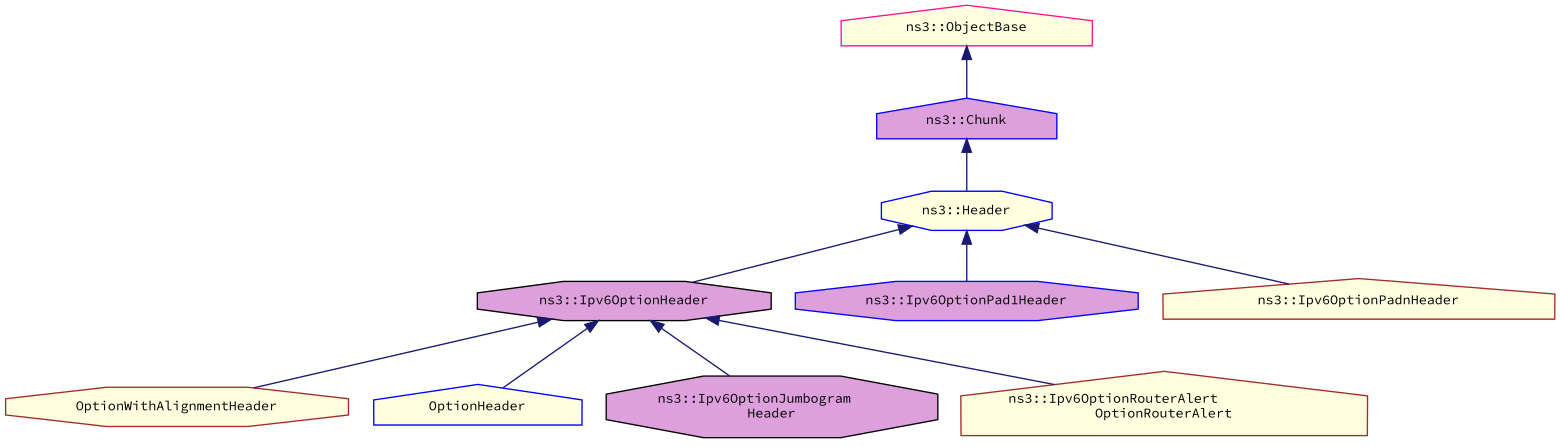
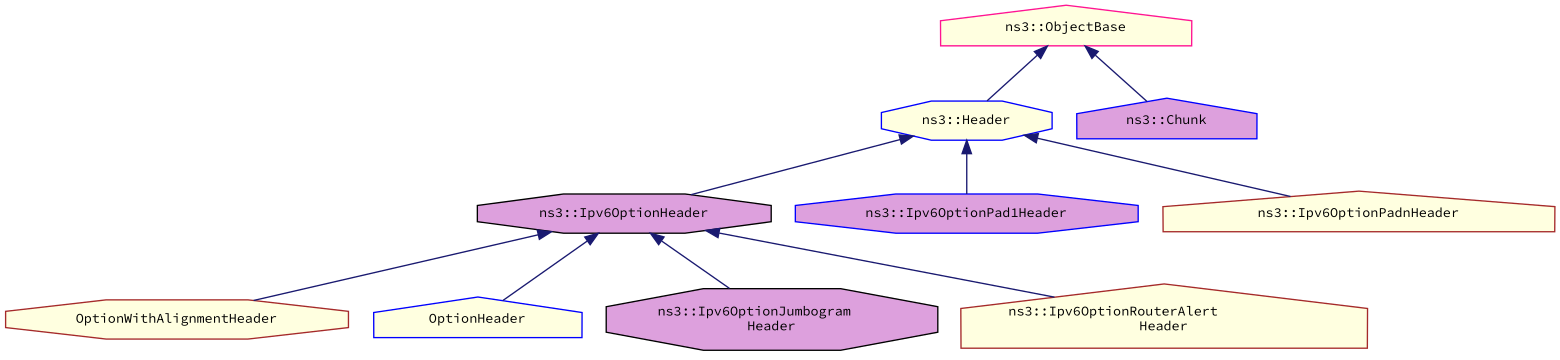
  digraph {
    fontname="Source Code Pro"
    rankdir=TB
    node [color=blue fillcolor=lightyellow fontname="Source Code Pro" fontsize=10 shape=octagon style=filled]
    edge [color=midnightblue dir=back fontname="Source Code Pro" fontsize=10 labelfontname=Helvetica labelfontsize=10 style=solid]
    n1 [color=black fillcolor=plum fontcolor=black height=0.2 label="ns3::Ipv6OptionHeader" width=0.4]
    n2 [color=brown height=0.2 label=OptionWithAlignmentHeader width=0.4]
    n3 [height=0.2 label=OptionHeader shape=house width=0.4]
    n4 [color=black fillcolor=plum height=0.2 label="ns3::Ipv6OptionJumbogram\lHeader" width=0.4]
-   n5 [color=brown height=0.2 label="ns3::Ipv6OptionRouterAlert\lOptionRouterAlert" shape=house width=0.4]
+   n5 [color=brown height=0.2 label="ns3::Ipv6OptionRouterAlert\lHeader" shape=house width=0.4]
    n6 [fillcolor=plum height=0.2 label="ns3::Ipv6OptionPad1Header" width=0.4]
    n7 [color=brown height=0.2 label="ns3::Ipv6OptionPadnHeader" shape=house width=0.4]
    n8 [height=0.2 label="ns3::Header" width=0.4]
    n9 [fillcolor=plum height=0.2 label="ns3::Chunk" shape=house width=0.4]
    n10 [color=deeppink height=0.2 label="ns3::ObjectBase" shape=house width=0.4]
    n1 -> n2
    n1 -> n3
    n1 -> n4
    n1 -> n5
    n8 -> n1
    n8 -> n6
    n8 -> n7
-   n9 -> n8
+   n10 -> n8
    n10 -> n9
  }
